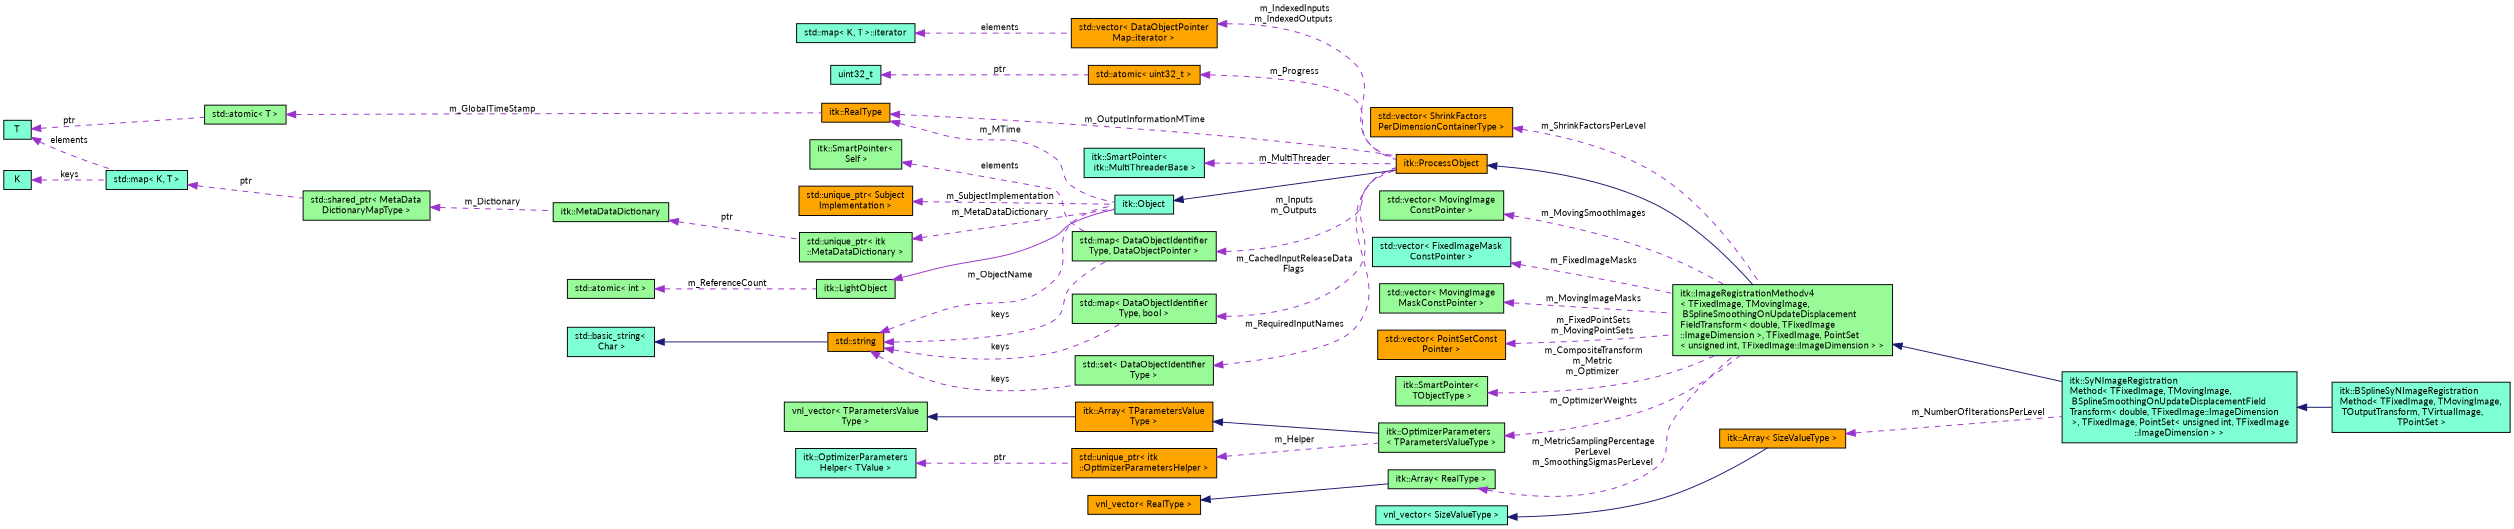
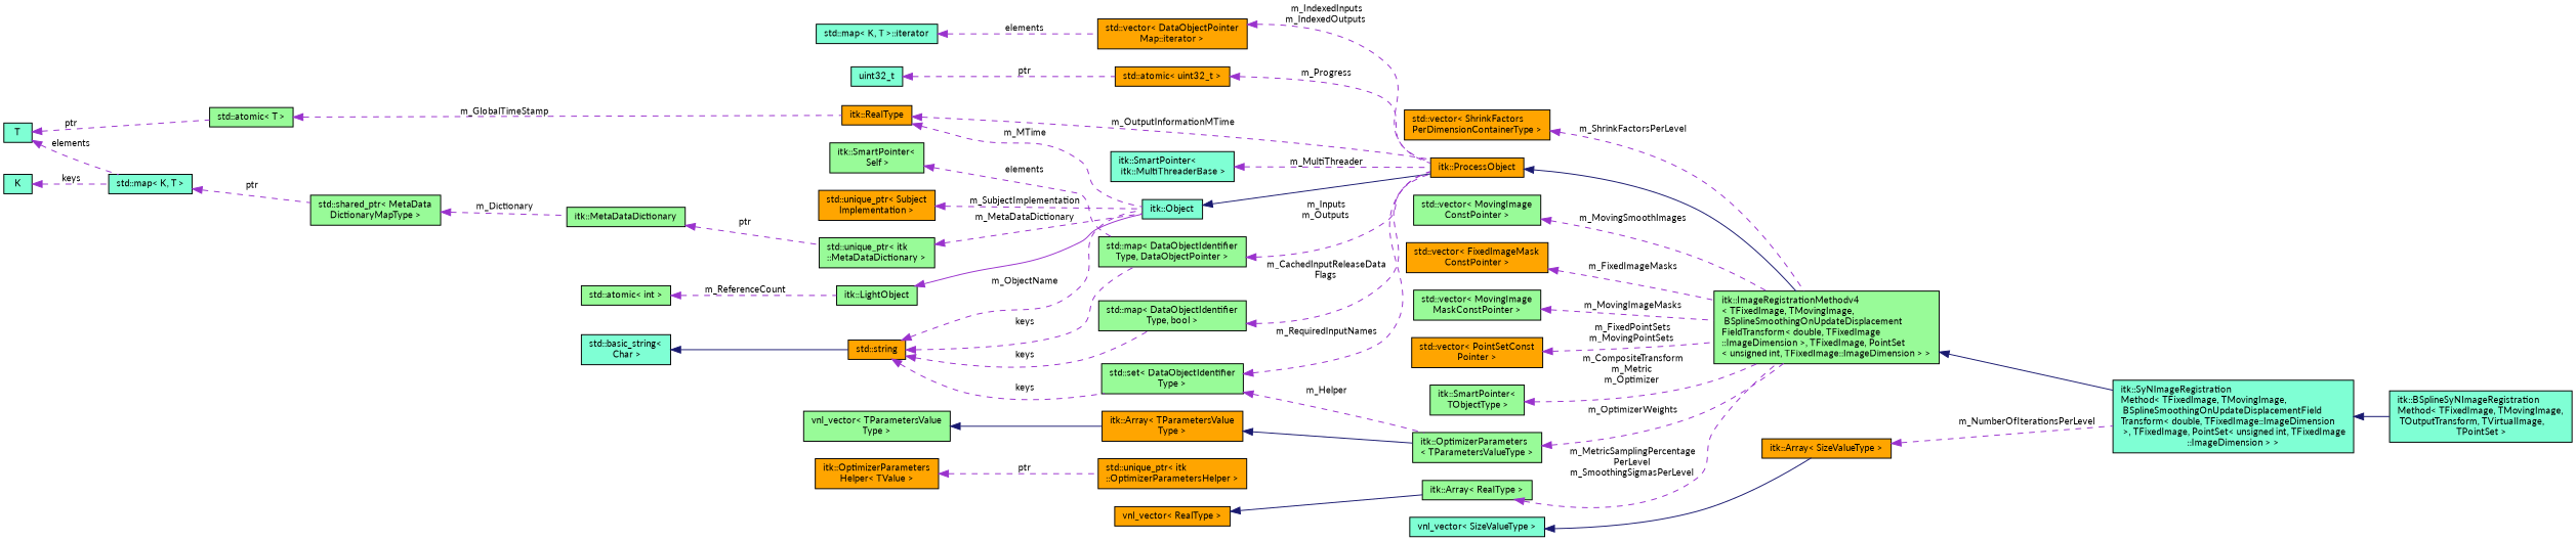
  digraph {
    fontname=Lato
    rankdir=LR
    node [color=black fillcolor=palegreen fontname=Lato fontsize=10 shape=record style=filled]
    edge [color=darkorchid3 dir=back fontname=Lato fontsize=10 labelfontname=Helvetica labelfontsize=10 style=dashed]
    n1 [fillcolor=aquamarine fontcolor=black height=0.2 label="itk::BSplineSyNImageRegistration\lMethod\< TFixedImage, TMovingImage,\l TOutputTransform, TVirtualImage,\l TPointSet \>" width=0.4]
    n2 [fillcolor=aquamarine height=0.2 label="itk::SyNImageRegistration\lMethod\< TFixedImage, TMovingImage,\l BSplineSmoothingOnUpdateDisplacementField\lTransform\< double, TFixedImage::ImageDimension\l \>, TFixedImage, PointSet\< unsigned int, TFixedImage\l::ImageDimension \> \>" width=0.4]
    n3 [height=0.2 label="itk::ImageRegistrationMethodv4\l\< TFixedImage, TMovingImage,\l BSplineSmoothingOnUpdateDisplacement\lFieldTransform\< double, TFixedImage\l::ImageDimension \>, TFixedImage, PointSet\l\< unsigned int, TFixedImage::ImageDimension \> \>" width=0.4]
    n4 [fillcolor=orange height=0.2 label="itk::ProcessObject" width=0.4]
    n5 [fillcolor=aquamarine height=0.2 label="itk::Object" width=0.4]
    n6 [height=0.2 label="itk::LightObject" width=0.4]
    n7 [height=0.2 label="std::atomic\< int \>" width=0.4]
    n8 [fillcolor=orange height=0.2 label="itk::RealType" width=0.4]
    n9 [height=0.2 label="std::atomic\< T \>" width=0.4]
    n10 [fillcolor=aquamarine height=0.2 label=T width=0.4]
    n11 [fillcolor=aquamarine height=0.2 label="std::map\< K, T \>" width=0.4]
    n12 [height=0.2 label="std::shared_ptr\< MetaData\lDictionaryMapType \>" width=0.4]
    n13 [fillcolor=orange height=0.2 label="std::unique_ptr\< Subject\lImplementation \>" width=0.4]
    n14 [height=0.2 label="std::unique_ptr\< itk\l::MetaDataDictionary \>" width=0.4]
    n15 [height=0.2 label="itk::MetaDataDictionary" width=0.4]
    n16 [fillcolor=aquamarine height=0.2 label=K width=0.4]
    n17 [fillcolor=orange height=0.2 label="std::string" width=0.4]
    n18 [height=0.2 label="std::map\< DataObjectIdentifier\lType, DataObjectPointer \>" width=0.4]
    n19 [height=0.2 label="std::map\< DataObjectIdentifier\lType, bool \>" width=0.4]
    n20 [height=0.2 label="std::set\< DataObjectIdentifier\lType \>" width=0.4]
    n21 [fillcolor=aquamarine height=0.2 label="std::basic_string\<\l Char \>" width=0.4]
    n22 [height=0.2 label="itk::SmartPointer\<\l Self \>" width=0.4]
    n23 [fillcolor=orange height=0.2 label="std::vector\< DataObjectPointer\lMap::iterator \>" width=0.4]
    n24 [fillcolor=aquamarine height=0.2 label="std::map\< K, T \>::iterator" width=0.4]
    n25 [fillcolor=orange height=0.2 label="std::atomic\< uint32_t \>" width=0.4]
    n26 [fillcolor=aquamarine height=0.2 label=uint32_t width=0.4]
    n27 [fillcolor=aquamarine height=0.2 label="itk::SmartPointer\<\l itk::MultiThreaderBase \>" width=0.4]
    n28 [height=0.2 label="std::vector\< MovingImage\lConstPointer \>" width=0.4]
-   n29 [fillcolor=aquamarine height=0.2 label="std::vector\< FixedImageMask\lConstPointer \>" width=0.4]
+   n29 [fillcolor=orange height=0.2 label="std::vector\< FixedImageMask\lConstPointer \>" width=0.4]
    n30 [height=0.2 label="std::vector\< MovingImage\lMaskConstPointer \>" width=0.4]
    n31 [fillcolor=orange height=0.2 label="std::vector\< PointSetConst\lPointer \>" width=0.4]
    n32 [height=0.2 label="itk::SmartPointer\<\l TObjectType \>" width=0.4]
    n33 [height=0.2 label="itk::OptimizerParameters\l\< TParametersValueType \>" width=0.4]
    n34 [fillcolor=orange height=0.2 label="itk::Array\< TParametersValue\lType \>" width=0.4]
    n35 [height=0.2 label="vnl_vector\< TParametersValue\lType \>" width=0.4]
    n36 [fillcolor=orange height=0.2 label="std::unique_ptr\< itk\l::OptimizerParametersHelper \>" width=0.4]
-   n37 [fillcolor=aquamarine height=0.2 label="itk::OptimizerParameters\lHelper\< TValue \>" width=0.4]
+   n37 [fillcolor=orange height=0.2 label="itk::OptimizerParameters\lHelper\< TValue \>" width=0.4]
    n38 [height=0.2 label="itk::Array\< RealType \>" width=0.4]
    n39 [fillcolor=orange height=0.2 label="vnl_vector\< RealType  \>" width=0.4]
    n40 [fillcolor=orange height=0.2 label="std::vector\< ShrinkFactors\lPerDimensionContainerType \>" width=0.4]
    n41 [fillcolor=orange height=0.2 label="itk::Array\< SizeValueType \>" width=0.4]
    n42 [fillcolor=aquamarine height=0.2 label="vnl_vector\< SizeValueType \>" width=0.4]
    n2 -> n1 [color=midnightblue style=solid]
    n3 -> n2 [color=midnightblue style=solid]
    n4 -> n3 [color=midnightblue style=solid]
    n5 -> n4 [color=midnightblue style=solid]
    n6 -> n5 [style=solid]
    n7 -> n6 [label=" m_ReferenceCount"]
    n8 -> n4 [label=" m_OutputInformationMTime"]
    n8 -> n5 [label=" m_MTime"]
    n9 -> n8 [label=" m_GlobalTimeStamp"]
    n10 -> n9 [label=" ptr"]
    n10 -> n11 [label=" elements"]
    n11 -> n12 [label=" ptr"]
    n12 -> n15 [label=" m_Dictionary"]
    n13 -> n5 [label=" m_SubjectImplementation"]
    n14 -> n5 [label=" m_MetaDataDictionary"]
    n15 -> n14 [label=" ptr"]
    n16 -> n11 [label=" keys"]
    n17 -> n5 [label=" m_ObjectName"]
    n17 -> n18 [label=" keys"]
    n17 -> n19 [label=" keys"]
    n17 -> n20 [label=" keys"]
    n18 -> n4 [label=" m_Inputs\nm_Outputs"]
    n19 -> n4 [label=" m_CachedInputReleaseData\lFlags"]
    n20 -> n4 [label=" m_RequiredInputNames"]
    n21 -> n17 [color=midnightblue style=solid]
    n22 -> n18 [label=" elements"]
    n23 -> n4 [label=" m_IndexedInputs\nm_IndexedOutputs"]
    n24 -> n23 [label=" elements"]
    n25 -> n4 [label=" m_Progress"]
    n26 -> n25 [label=" ptr"]
    n27 -> n4 [label=" m_MultiThreader"]
    n28 -> n3 [label=" m_MovingSmoothImages"]
    n29 -> n3 [label=" m_FixedImageMasks"]
    n30 -> n3 [label=" m_MovingImageMasks"]
    n31 -> n3 [label=" m_FixedPointSets\nm_MovingPointSets"]
    n32 -> n3 [label=" m_CompositeTransform\nm_Metric\nm_Optimizer"]
    n33 -> n3 [label=" m_OptimizerWeights"]
    n34 -> n33 [color=midnightblue style=solid]
    n35 -> n34 [color=midnightblue style=solid]
-   n36 -> n33 [label=" m_Helper"]
+   n20 -> n33 [label=" m_Helper"]
    n37 -> n36 [label=" ptr"]
    n38 -> n3 [label=" m_MetricSamplingPercentage\lPerLevel\nm_SmoothingSigmasPerLevel"]
    n39 -> n38 [color=midnightblue style=solid]
    n40 -> n3 [label=" m_ShrinkFactorsPerLevel"]
    n41 -> n2 [label=" m_NumberOfIterationsPerLevel"]
    n42 -> n41 [color=midnightblue style=solid]
  }
